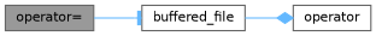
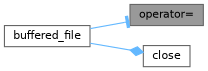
  digraph {
    rankdir=LR
    node [color=grey40 fillcolor=white fontname=Helvetica fontsize=10 shape=box style=filled]
    edge [color=steelblue1 fontname=Helvetica fontsize=10 labelfontname=Helvetica labelfontsize=10 style=solid]
    n1 [color=gray40 fillcolor=grey60 fontcolor=black height=0.2 label="operator=" width=0.4]
    n2 [height=0.2 label=buffered_file width=0.4]
-   n3 [height=0.2 label=operator width=0.4]
-   n1 -> n2 [arrowhead=tee]
+   n3 [height=0.2 label=close width=0.4]
+   n2 -> n1 [arrowhead=tee]
    n2 -> n3 [arrowhead=diamond]
  }
